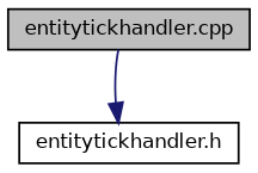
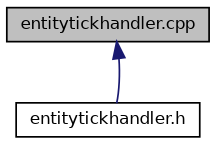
  digraph {
    node [color=black fontname=Helvetica fontsize=10 shape=record style=filled]
    n1 [fillcolor=grey75 fontcolor=black height=0.2 label="entitytickhandler.cpp" width=0.4]
    n2 [fillcolor=white height=0.2 label="entitytickhandler.h" width=0.4]
-   n1 -> n2 [color=midnightblue fontname=Helvetica fontsize=10 labelfontname=Helvetica labelfontsize=10 style=solid]
+   n2 -> n1 [color=midnightblue fontname=Helvetica fontsize=10 labelfontname=Helvetica labelfontsize=10 style=solid]
  }
